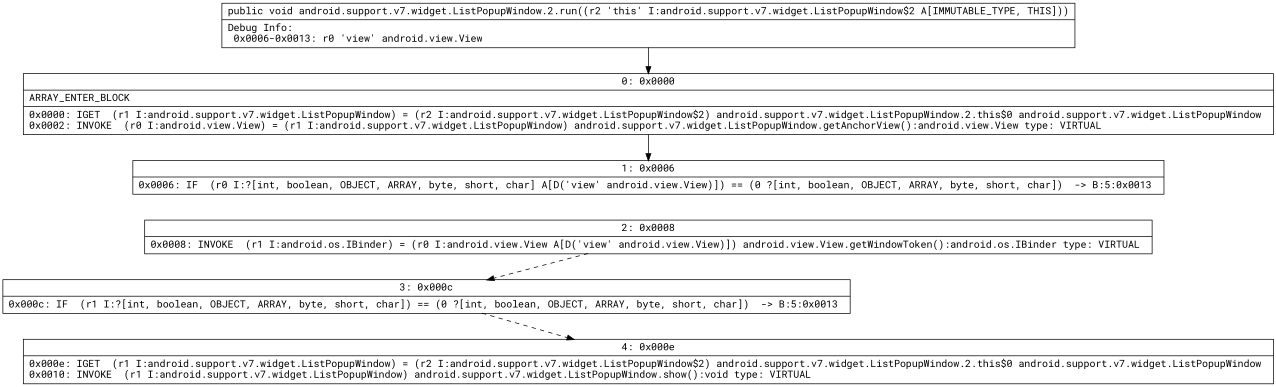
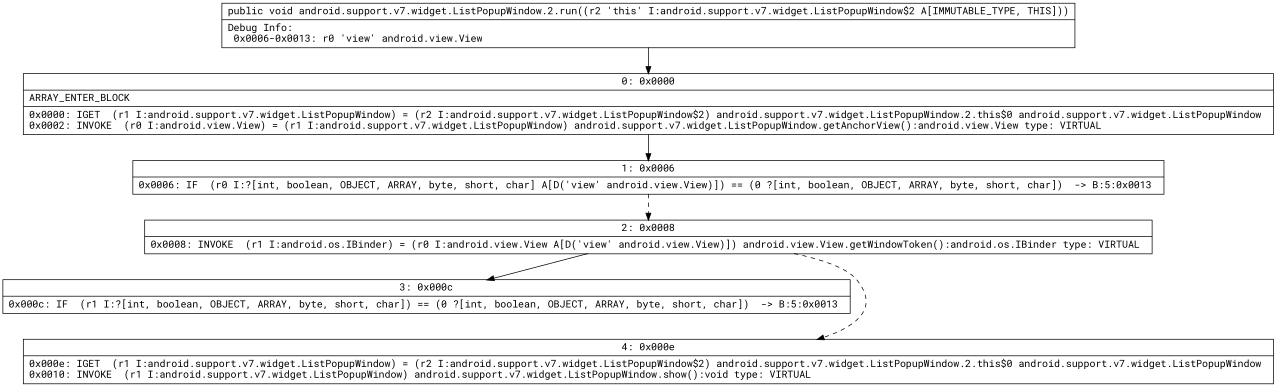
  digraph {
    fontname="Roboto Mono"
    node [fontname="Roboto Mono" shape=record]
    edge [fontname="Roboto Mono"]
    n1 [label="{0\:\ 0x0000|ARRAY_ENTER_BLOCK\l|0x0000: IGET  (r1 I:android.support.v7.widget.ListPopupWindow) = (r2 I:android.support.v7.widget.ListPopupWindow$2) android.support.v7.widget.ListPopupWindow.2.this$0 android.support.v7.widget.ListPopupWindow \l0x0002: INVOKE  (r0 I:android.view.View) = (r1 I:android.support.v7.widget.ListPopupWindow) android.support.v7.widget.ListPopupWindow.getAnchorView():android.view.View type: VIRTUAL \l}"]
    n2 [label="{1\:\ 0x0006|0x0006: IF  (r0 I:?[int, boolean, OBJECT, ARRAY, byte, short, char] A[D('view' android.view.View)]) == (0 ?[int, boolean, OBJECT, ARRAY, byte, short, char])  \-\> B:5:0x0013 \l}"]
    n3 [label="{2\:\ 0x0008|0x0008: INVOKE  (r1 I:android.os.IBinder) = (r0 I:android.view.View A[D('view' android.view.View)]) android.view.View.getWindowToken():android.os.IBinder type: VIRTUAL \l}"]
    n4 [label="{3\:\ 0x000c|0x000c: IF  (r1 I:?[int, boolean, OBJECT, ARRAY, byte, short, char]) == (0 ?[int, boolean, OBJECT, ARRAY, byte, short, char])  \-\> B:5:0x0013 \l}"]
    n5 [label="{4\:\ 0x000e|0x000e: IGET  (r1 I:android.support.v7.widget.ListPopupWindow) = (r2 I:android.support.v7.widget.ListPopupWindow$2) android.support.v7.widget.ListPopupWindow.2.this$0 android.support.v7.widget.ListPopupWindow \l0x0010: INVOKE  (r1 I:android.support.v7.widget.ListPopupWindow) android.support.v7.widget.ListPopupWindow.show():void type: VIRTUAL \l}"]
    n6 [label="{public void android.support.v7.widget.ListPopupWindow.2.run((r2 'this' I:android.support.v7.widget.ListPopupWindow$2 A[IMMUTABLE_TYPE, THIS]))  | Debug Info:\l  0x0006\-0x0013: r0 'view' android.view.View\l}"]
    n1 -> n2
-   n3 -> n4 [style=dashed]
-   n4 -> n5 [style=dashed]
+   n2 -> n3 [style=dashed]
+   n3 -> n4
+   n3 -> n5 [style=dashed]
    n6 -> n1
  }
